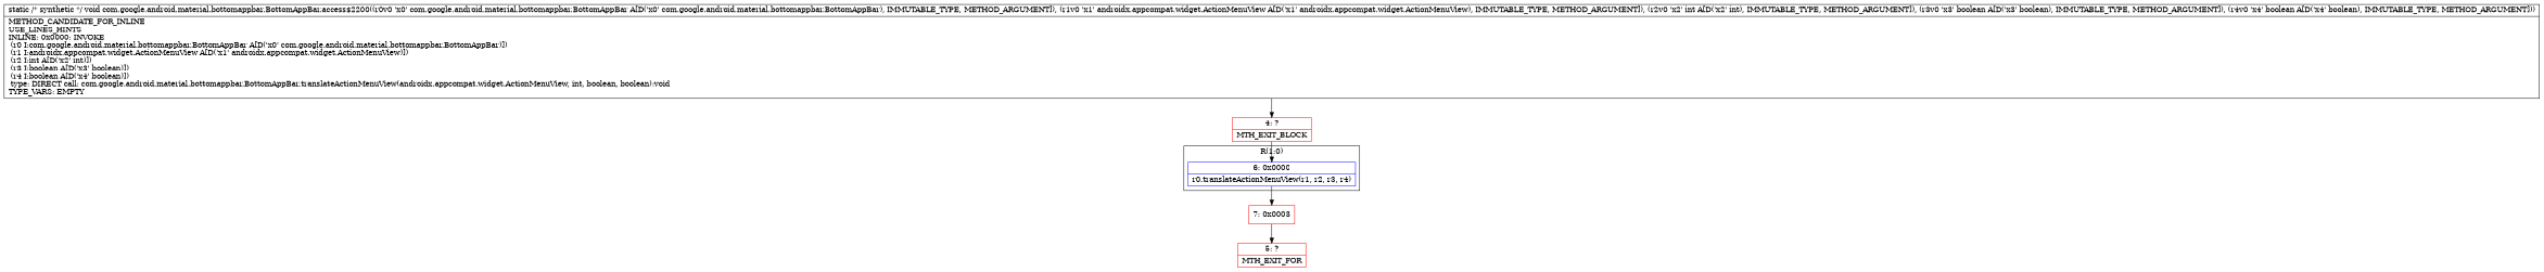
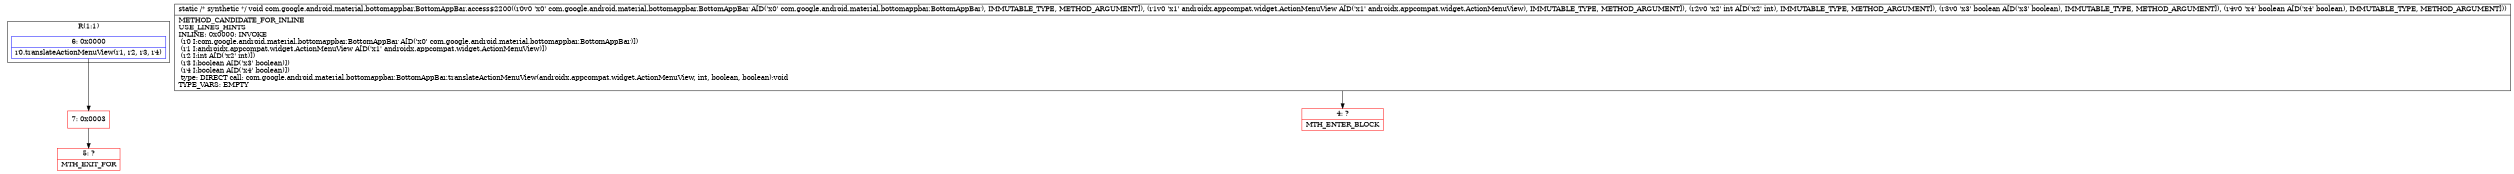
  digraph {
    node [color=red shape=record]
    n1 [color=blue label="{6\:\ 0x0000|r0.translateActionMenuView(r1, r2, r3, r4)\l}"]
    n2 [label="{7\:\ 0x0003}"]
    n3 [label="{5\:\ ?|MTH_EXIT_FOR\l}"]
-   n4 [label="{4\:\ ?|MTH_EXIT_BLOCK\l}"]
+   n4 [label="{4\:\ ?|MTH_ENTER_BLOCK\l}"]
    n5 [label="{static \/* synthetic *\/ void com.google.android.material.bottomappbar.BottomAppBar.access$2200((r0v0 'x0' com.google.android.material.bottomappbar.BottomAppBar A[D('x0' com.google.android.material.bottomappbar.BottomAppBar), IMMUTABLE_TYPE, METHOD_ARGUMENT]), (r1v0 'x1' androidx.appcompat.widget.ActionMenuView A[D('x1' androidx.appcompat.widget.ActionMenuView), IMMUTABLE_TYPE, METHOD_ARGUMENT]), (r2v0 'x2' int A[D('x2' int), IMMUTABLE_TYPE, METHOD_ARGUMENT]), (r3v0 'x3' boolean A[D('x3' boolean), IMMUTABLE_TYPE, METHOD_ARGUMENT]), (r4v0 'x4' boolean A[D('x4' boolean), IMMUTABLE_TYPE, METHOD_ARGUMENT]))  | METHOD_CANDIDATE_FOR_INLINE\lUSE_LINES_HINTS\lINLINE: 0x0000: INVOKE  \l  (r0 I:com.google.android.material.bottomappbar.BottomAppBar A[D('x0' com.google.android.material.bottomappbar.BottomAppBar)])\l  (r1 I:androidx.appcompat.widget.ActionMenuView A[D('x1' androidx.appcompat.widget.ActionMenuView)])\l  (r2 I:int A[D('x2' int)])\l  (r3 I:boolean A[D('x3' boolean)])\l  (r4 I:boolean A[D('x4' boolean)])\l type: DIRECT call: com.google.android.material.bottomappbar.BottomAppBar.translateActionMenuView(androidx.appcompat.widget.ActionMenuView, int, boolean, boolean):void\lTYPE_VARS: EMPTY\l}" color=""]
    subgraph cluster_1 {
-     label="R(1:0)"
+     label="R(1:1)"
      n1
    }
    n1 -> n2
    n2 -> n3
-   n4 -> n1
    n5 -> n4
  }
